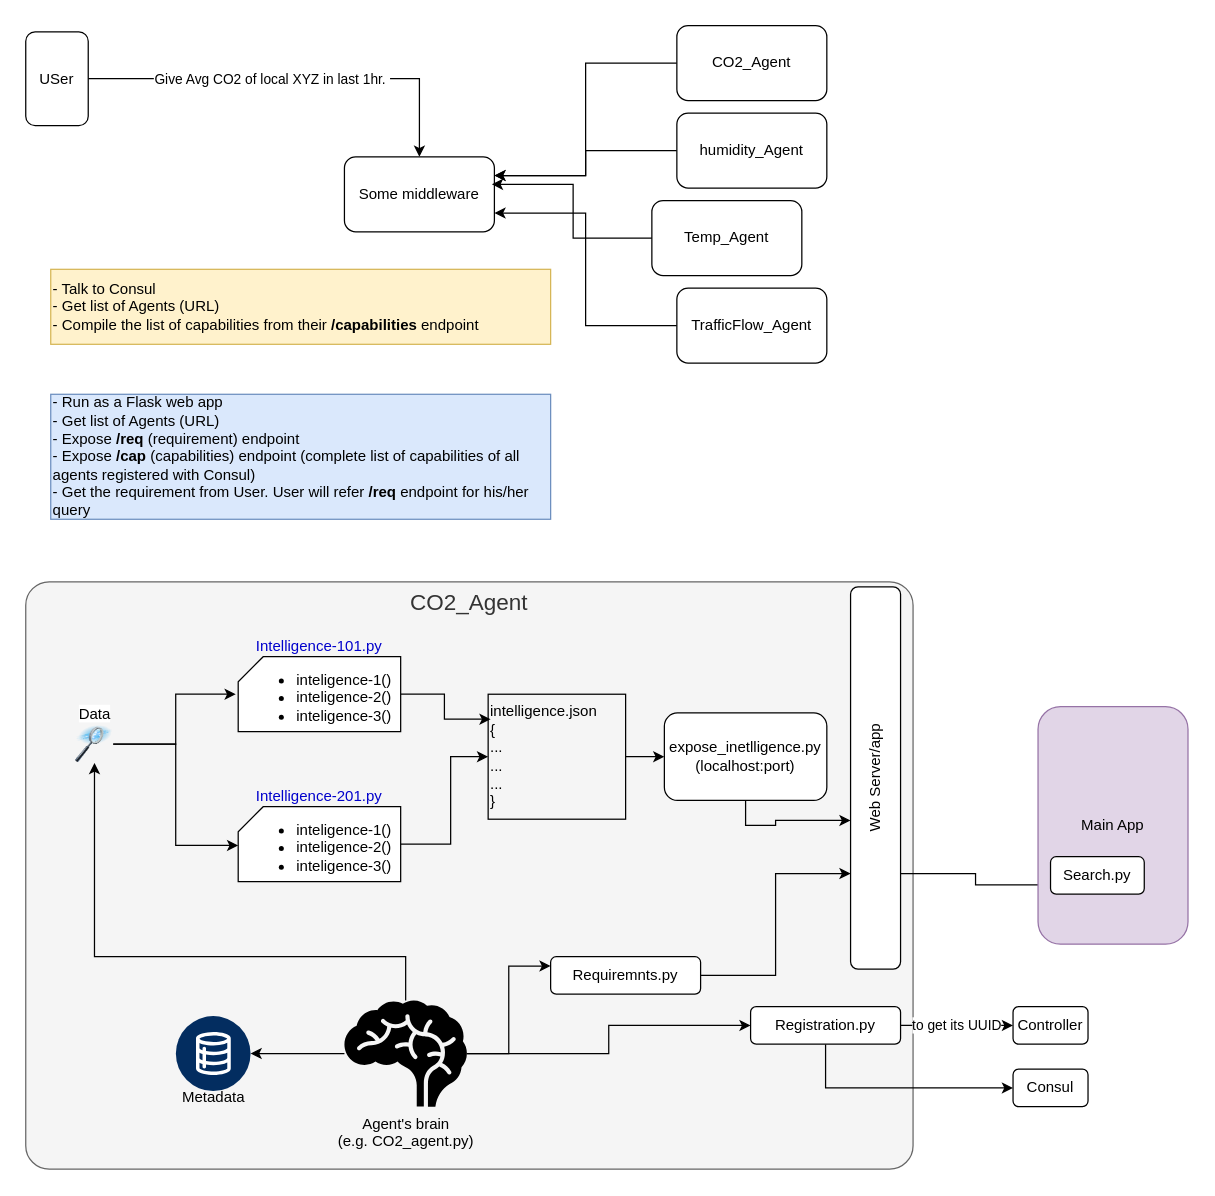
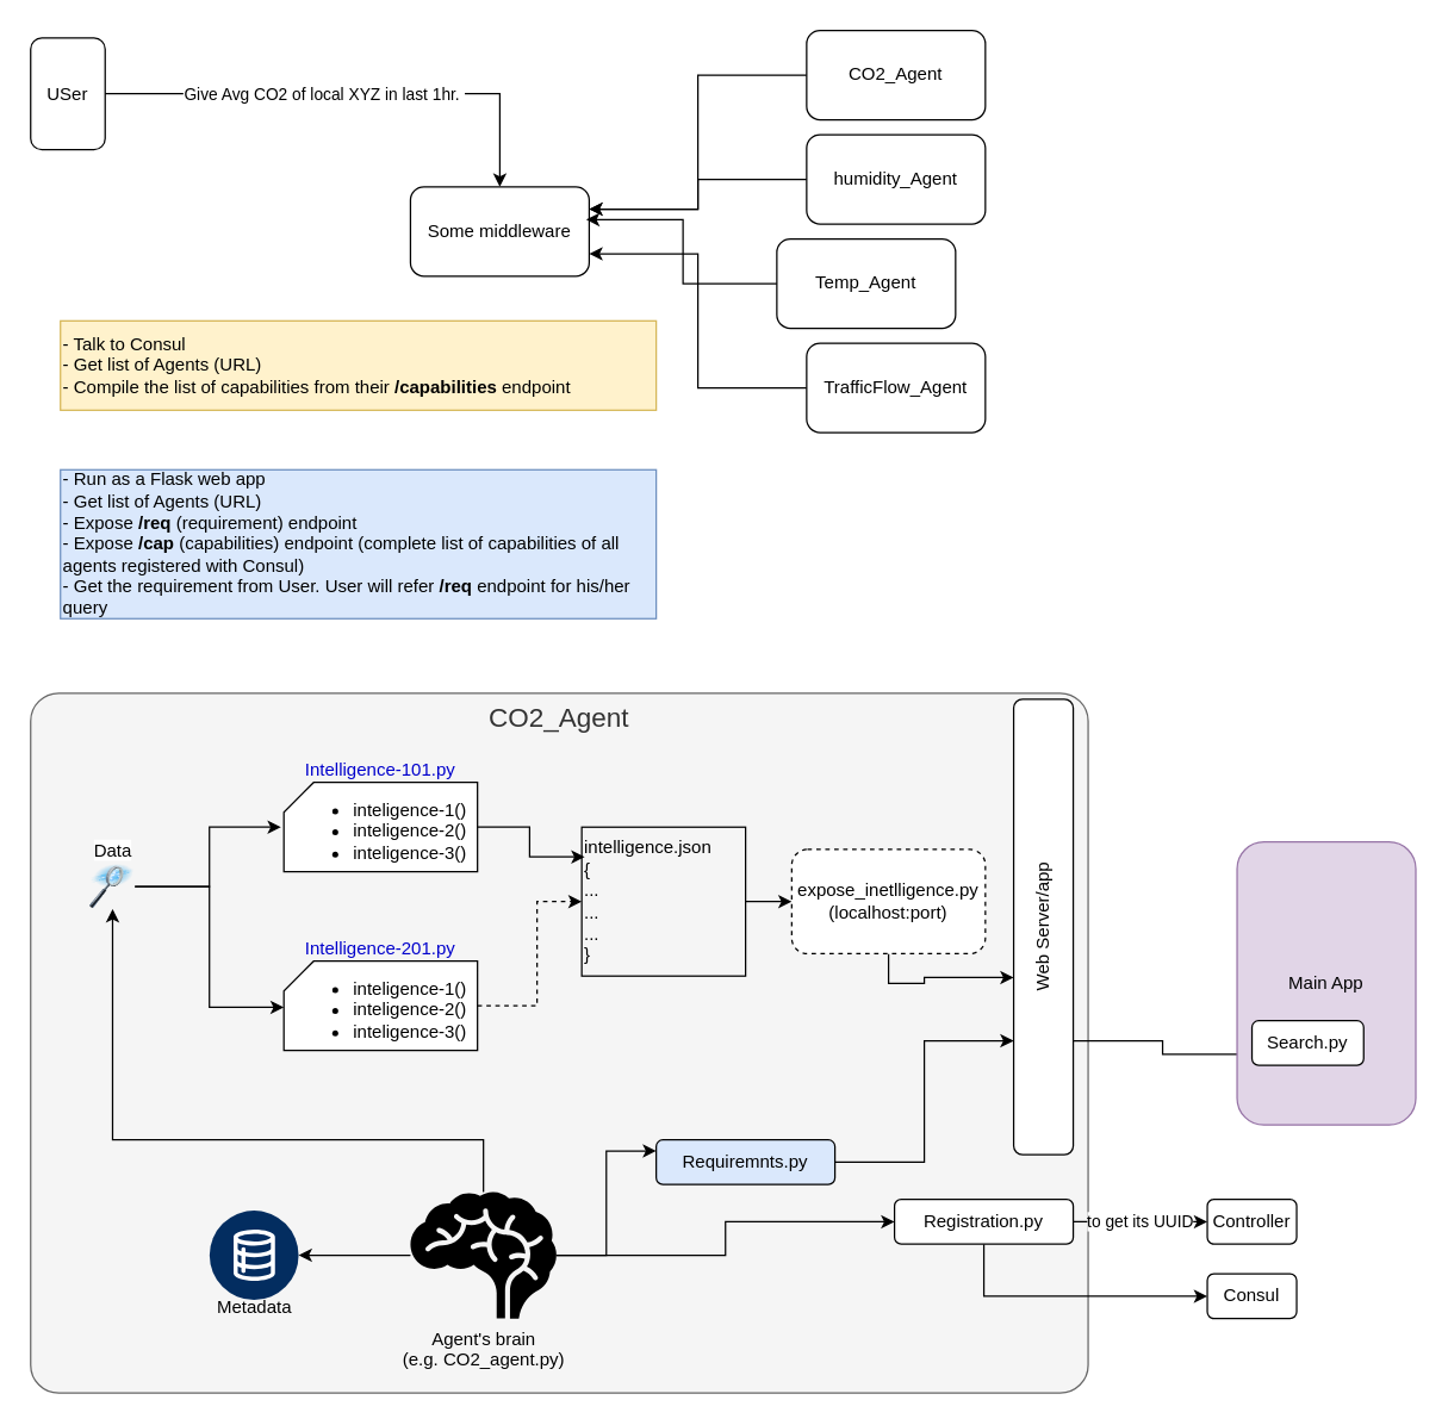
  <mxCell id="0" />
  <mxCell id="1" parent="0" />
  <mxCell id="2" value="Give Avg CO2 of local XYZ in last 1hr.&amp;nbsp;" style="edgeStyle=orthogonalEdgeStyle;rounded=0;orthogonalLoop=1;jettySize=auto;html=1;" parent="1" source="3" target="4" edge="1"><mxGeometry x="-0.104" relative="1" as="geometry"><mxPoint as="offset" /></mxGeometry></mxCell>
  <mxCell id="3" value="USer" style="rounded=1;whiteSpace=wrap;html=1;" parent="1" vertex="1"><mxGeometry x="20" y="25" width="50" height="75" as="geometry" /></mxCell>
  <mxCell id="4" value="Some middleware" style="rounded=1;whiteSpace=wrap;html=1;" parent="1" vertex="1"><mxGeometry x="275" y="125" width="120" height="60" as="geometry" /></mxCell>
  <mxCell id="5" style="edgeStyle=orthogonalEdgeStyle;rounded=0;orthogonalLoop=1;jettySize=auto;html=1;entryX=1;entryY=0.25;entryDx=0;entryDy=0;" parent="1" source="6" target="4" edge="1"><mxGeometry relative="1" as="geometry" /></mxCell>
  <mxCell id="6" value="CO2_Agent" style="rounded=1;whiteSpace=wrap;html=1;" parent="1" vertex="1"><mxGeometry x="541" y="20" width="120" height="60" as="geometry" /></mxCell>
  <mxCell id="7" style="edgeStyle=orthogonalEdgeStyle;rounded=0;orthogonalLoop=1;jettySize=auto;html=1;entryX=1;entryY=0.25;entryDx=0;entryDy=0;" parent="1" source="8" target="4" edge="1"><mxGeometry relative="1" as="geometry" /></mxCell>
  <mxCell id="8" value="humidity_Agent" style="rounded=1;whiteSpace=wrap;html=1;" parent="1" vertex="1"><mxGeometry x="541" y="90" width="120" height="60" as="geometry" /></mxCell>
  <mxCell id="9" value="Temp&lt;span style=&quot;background-color: transparent; color: light-dark(rgb(0, 0, 0), rgb(255, 255, 255));&quot;&gt;_Agent&lt;/span&gt;" style="rounded=1;whiteSpace=wrap;html=1;" parent="1" vertex="1"><mxGeometry x="521" y="160" width="120" height="60" as="geometry" /></mxCell>
  <mxCell id="10" style="edgeStyle=orthogonalEdgeStyle;rounded=0;orthogonalLoop=1;jettySize=auto;html=1;entryX=1;entryY=0.75;entryDx=0;entryDy=0;" parent="1" source="11" target="4" edge="1"><mxGeometry relative="1" as="geometry" /></mxCell>
  <mxCell id="11" value="TrafficFlow&lt;span style=&quot;background-color: transparent; color: light-dark(rgb(0, 0, 0), rgb(255, 255, 255));&quot;&gt;_Agent&lt;/span&gt;" style="rounded=1;whiteSpace=wrap;html=1;" parent="1" vertex="1"><mxGeometry x="541" y="230" width="120" height="60" as="geometry" /></mxCell>
  <mxCell id="12" style="edgeStyle=orthogonalEdgeStyle;rounded=0;orthogonalLoop=1;jettySize=auto;html=1;entryX=0.983;entryY=0.367;entryDx=0;entryDy=0;entryPerimeter=0;" parent="1" source="9" target="4" edge="1"><mxGeometry relative="1" as="geometry" /></mxCell>
  <mxCell id="13" value="- Talk to Consul&lt;div&gt;- Get list of Agents (URL)&lt;/div&gt;&lt;div&gt;- Compile the list of capabilities from their &lt;b&gt;/capabilities&lt;/b&gt; endpoint&lt;/div&gt;" style="text;html=1;align=left;verticalAlign=middle;whiteSpace=wrap;rounded=0;fillColor=#fff2cc;strokeColor=#d6b656;" parent="1" vertex="1"><mxGeometry x="40" y="215" width="400" height="60" as="geometry" /></mxCell>
  <mxCell id="14" value="- Run as a Flask web app&lt;div&gt;- Get list of Agents (URL)&lt;br&gt;&lt;div&gt;- Expose &lt;b&gt;/req&lt;/b&gt;&amp;nbsp;(requirement) endpoint&lt;/div&gt;&lt;div&gt;- Expose &lt;b&gt;/cap&lt;/b&gt; (capabilities) endpoint (complete list of capabilities of all agents registered with Consul)&lt;br&gt;&lt;div&gt;- Get the requirement from User. User will refer &lt;b&gt;/req&lt;/b&gt; endpoint for his/her query&lt;/div&gt;&lt;/div&gt;&lt;/div&gt;" style="text;html=1;align=left;verticalAlign=middle;whiteSpace=wrap;rounded=0;fillColor=#dae8fc;strokeColor=#6c8ebf;" parent="1" vertex="1"><mxGeometry x="40" y="315" width="400" height="100" as="geometry" /></mxCell>
  <mxCell id="15" value="CO2_Agent" style="rounded=1;whiteSpace=wrap;html=1;verticalAlign=top;fontSize=18;fillColor=#f5f5f5;fontColor=#333333;strokeColor=#666666;arcSize=4;" parent="1" vertex="1"><mxGeometry x="20" y="465" width="710" height="470" as="geometry" /></mxCell>
  <mxCell id="16" style="edgeStyle=orthogonalEdgeStyle;rounded=0;orthogonalLoop=1;jettySize=auto;html=1;entryX=0.018;entryY=0.2;entryDx=0;entryDy=0;entryPerimeter=0;" parent="1" source="17" target="21" edge="1"><mxGeometry relative="1" as="geometry"><mxPoint x="380" y="565" as="targetPoint" /></mxGeometry></mxCell>
  <mxCell id="17" value="Intelligence-101.py&lt;div&gt;&lt;ul style=&quot;color: rgb(0, 0, 0); text-align: left;&quot;&gt;&lt;li&gt;inteligence-1()&lt;/li&gt;&lt;li&gt;inteligence-2()&lt;/li&gt;&lt;li&gt;inteligence-3()&lt;/li&gt;&lt;/ul&gt;&lt;/div&gt;" style="shape=card;whiteSpace=wrap;html=1;size=20;verticalAlign=bottom;spacing=0;spacingBottom=-7;fontColor=#0000CC;" parent="1" vertex="1"><mxGeometry x="190" y="525" width="130" height="60" as="geometry" /></mxCell>
  <mxCell id="18" value="Intelligence-201.py&lt;div&gt;&lt;ul style=&quot;color: rgb(0, 0, 0); text-align: left;&quot;&gt;&lt;li&gt;inteligence-1()&lt;/li&gt;&lt;li&gt;inteligence-2()&lt;/li&gt;&lt;li&gt;inteligence-3()&lt;/li&gt;&lt;/ul&gt;&lt;/div&gt;" style="shape=card;whiteSpace=wrap;html=1;size=20;verticalAlign=bottom;spacing=0;spacingBottom=-7;fontColor=#0000CC;" parent="1" vertex="1"><mxGeometry x="190" y="645" width="130" height="60" as="geometry" /></mxCell>
- <mxCell id="19" style="edgeStyle=orthogonalEdgeStyle;rounded=0;orthogonalLoop=1;jettySize=auto;html=1;" parent="1" source="18" target="21" edge="1"><mxGeometry relative="1" as="geometry"><mxPoint x="380.99" y="573.01" as="targetPoint" /><Array as="points"><mxPoint x="360" y="675" /><mxPoint x="360" y="605" /></Array></mxGeometry></mxCell>
+ <mxCell id="19" style="edgeStyle=orthogonalEdgeStyle;rounded=0;orthogonalLoop=1;jettySize=auto;html=1;dashed=1;" parent="1" source="18" target="21" edge="1"><mxGeometry relative="1" as="geometry"><mxPoint x="380.99" y="573.01" as="targetPoint" /><Array as="points"><mxPoint x="360" y="675" /><mxPoint x="360" y="605" /></Array></mxGeometry></mxCell>
  <mxCell id="20" style="edgeStyle=orthogonalEdgeStyle;rounded=0;orthogonalLoop=1;jettySize=auto;html=1;entryX=0;entryY=0.5;entryDx=0;entryDy=0;" parent="1" source="21" target="23" edge="1"><mxGeometry relative="1" as="geometry" /></mxCell>
  <mxCell id="21" value="intelligence.json&lt;div&gt;&lt;span style=&quot;text-wrap-mode: wrap;&quot;&gt;{&lt;/span&gt;&lt;div style=&quot;text-wrap-mode: wrap;&quot;&gt;...&lt;/div&gt;&lt;div style=&quot;text-wrap-mode: wrap;&quot;&gt;...&lt;/div&gt;&lt;div style=&quot;text-wrap-mode: wrap;&quot;&gt;...&lt;/div&gt;&lt;div style=&quot;text-wrap-mode: wrap;&quot;&gt;}&lt;/div&gt;&lt;/div&gt;" style="text;html=1;align=left;verticalAlign=middle;resizable=0;points=[];autosize=1;strokeColor=default;fillColor=none;" parent="1" vertex="1"><mxGeometry x="390" y="555" width="110" height="100" as="geometry" /></mxCell>
  <mxCell id="22" style="edgeStyle=orthogonalEdgeStyle;rounded=0;orthogonalLoop=1;jettySize=auto;html=1;entryX=0;entryY=0.611;entryDx=0;entryDy=0;exitX=0.5;exitY=1;exitDx=0;exitDy=0;entryPerimeter=0;" parent="1" source="23" target="29" edge="1"><mxGeometry relative="1" as="geometry"><Array as="points"><mxPoint x="596" y="660" /><mxPoint x="620" y="660" /><mxPoint x="620" y="656" /></Array></mxGeometry></mxCell>
- <mxCell id="23" value="expose_inetlligence.py&lt;div&gt;(localhost:port)&lt;/div&gt;" style="rounded=1;whiteSpace=wrap;html=1;" parent="1" vertex="1"><mxGeometry x="531" y="570" width="130" height="70" as="geometry" /></mxCell>
+ <mxCell id="23" value="expose_inetlligence.py&lt;div&gt;(localhost:port)&lt;/div&gt;" style="rounded=1;whiteSpace=wrap;html=1;dashed=1;" parent="1" vertex="1"><mxGeometry x="531" y="570" width="130" height="70" as="geometry" /></mxCell>
  <mxCell id="24" value="Data" style="image;html=1;image=img/lib/clip_art/computers/Data_Filtering_128x128.png;verticalAlign=bottom;labelPosition=center;verticalLabelPosition=top;align=center;" parent="1" vertex="1"><mxGeometry x="60" y="580" width="30" height="30" as="geometry" /></mxCell>
  <mxCell id="25" style="edgeStyle=orthogonalEdgeStyle;rounded=0;orthogonalLoop=1;jettySize=auto;html=1;entryX=-0.015;entryY=0.5;entryDx=0;entryDy=0;entryPerimeter=0;" parent="1" source="24" target="17" edge="1"><mxGeometry relative="1" as="geometry" /></mxCell>
  <mxCell id="26" style="edgeStyle=orthogonalEdgeStyle;rounded=0;orthogonalLoop=1;jettySize=auto;html=1;entryX=0;entryY=0.517;entryDx=0;entryDy=0;entryPerimeter=0;" parent="1" source="24" target="18" edge="1"><mxGeometry relative="1" as="geometry" /></mxCell>
- <mxCell id="27" value="Requiremnts.py" style="rounded=1;whiteSpace=wrap;html=1;" parent="1" vertex="1"><mxGeometry x="440" y="765" width="120" height="30" as="geometry" /></mxCell>
+ <mxCell id="27" value="Requiremnts.py" style="rounded=1;whiteSpace=wrap;html=1;fillColor=#dae8fc;" parent="1" vertex="1"><mxGeometry x="440" y="765" width="120" height="30" as="geometry" /></mxCell>
  <mxCell id="28" style="edgeStyle=orthogonalEdgeStyle;rounded=0;orthogonalLoop=1;jettySize=auto;html=1;entryX=0;entryY=0.75;entryDx=0;entryDy=0;exitX=1;exitY=0.75;exitDx=0;exitDy=0;" edge="1" parent="1" source="29" target="43"><mxGeometry relative="1" as="geometry" /></mxCell>
  <mxCell id="29" value="Web Server/app" style="rounded=1;whiteSpace=wrap;html=1;horizontal=0;" parent="1" vertex="1"><mxGeometry x="680" y="469" width="40" height="306" as="geometry" /></mxCell>
  <mxCell id="30" style="edgeStyle=orthogonalEdgeStyle;rounded=0;orthogonalLoop=1;jettySize=auto;html=1;entryX=0;entryY=0.75;entryDx=0;entryDy=0;" parent="1" source="27" target="29" edge="1"><mxGeometry relative="1" as="geometry" /></mxCell>
  <mxCell id="31" value="to get its UUID" style="edgeStyle=orthogonalEdgeStyle;rounded=0;orthogonalLoop=1;jettySize=auto;html=1;entryX=0;entryY=0.5;entryDx=0;entryDy=0;" parent="1" source="33" target="34" edge="1"><mxGeometry relative="1" as="geometry" /></mxCell>
  <mxCell id="32" style="edgeStyle=orthogonalEdgeStyle;rounded=0;orthogonalLoop=1;jettySize=auto;html=1;entryX=0;entryY=0.5;entryDx=0;entryDy=0;exitX=0.5;exitY=1;exitDx=0;exitDy=0;" parent="1" source="33" target="35" edge="1"><mxGeometry relative="1" as="geometry" /></mxCell>
  <mxCell id="33" value="Registration.py" style="rounded=1;whiteSpace=wrap;html=1;" parent="1" vertex="1"><mxGeometry x="600" y="805" width="120" height="30" as="geometry" /></mxCell>
  <mxCell id="34" value="Controller" style="rounded=1;whiteSpace=wrap;html=1;" parent="1" vertex="1"><mxGeometry x="810" y="805" width="60" height="30" as="geometry" /></mxCell>
  <mxCell id="35" value="Consul" style="rounded=1;whiteSpace=wrap;html=1;" parent="1" vertex="1"><mxGeometry x="810" y="855" width="60" height="30" as="geometry" /></mxCell>
  <mxCell id="36" value="Metadata" style="verticalLabelPosition=bottom;aspect=fixed;html=1;shape=mxgraph.salesforce.data2;spacing=0;spacingBottom=50;" parent="1" vertex="1"><mxGeometry x="140" y="812.5" width="60" height="60" as="geometry" /></mxCell>
  <mxCell id="37" style="edgeStyle=orthogonalEdgeStyle;rounded=0;orthogonalLoop=1;jettySize=auto;html=1;entryX=0;entryY=0.25;entryDx=0;entryDy=0;" parent="1" source="41" target="27" edge="1"><mxGeometry relative="1" as="geometry" /></mxCell>
  <mxCell id="38" style="edgeStyle=orthogonalEdgeStyle;rounded=0;orthogonalLoop=1;jettySize=auto;html=1;entryX=0;entryY=0.5;entryDx=0;entryDy=0;" parent="1" source="41" target="33" edge="1"><mxGeometry relative="1" as="geometry" /></mxCell>
  <mxCell id="39" style="edgeStyle=orthogonalEdgeStyle;rounded=0;orthogonalLoop=1;jettySize=auto;html=1;" parent="1" source="41" target="36" edge="1"><mxGeometry relative="1" as="geometry" /></mxCell>
  <mxCell id="40" style="edgeStyle=orthogonalEdgeStyle;rounded=0;orthogonalLoop=1;jettySize=auto;html=1;" parent="1" source="41" target="24" edge="1"><mxGeometry relative="1" as="geometry"><Array as="points"><mxPoint x="324" y="765" /><mxPoint x="75" y="765" /></Array></mxGeometry></mxCell>
  <mxCell id="41" value="Agent's brain&lt;div&gt;(e.g. CO2_agent.py&lt;span style=&quot;background-color: transparent; color: light-dark(rgb(0, 0, 0), rgb(255, 255, 255));&quot;&gt;)&lt;/span&gt;&lt;/div&gt;" style="shape=mxgraph.signs.healthcare.brain;html=1;pointerEvents=1;fillColor=#000000;strokeColor=none;verticalLabelPosition=bottom;verticalAlign=top;align=center;" parent="1" vertex="1"><mxGeometry x="275" y="800" width="98" height="85" as="geometry" /></mxCell>
  <mxCell id="42" value="Main App" style="rounded=1;whiteSpace=wrap;html=1;fillColor=#e1d5e7;strokeColor=#9673a6;" vertex="1" parent="1"><mxGeometry x="830" y="565" width="120" height="190" as="geometry" /></mxCell>
  <mxCell id="43" value="Search.py" style="rounded=1;whiteSpace=wrap;html=1;" vertex="1" parent="1"><mxGeometry x="840" y="685" width="75" height="30" as="geometry" /></mxCell>
